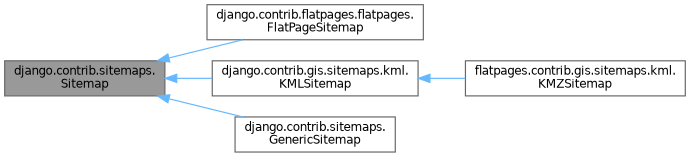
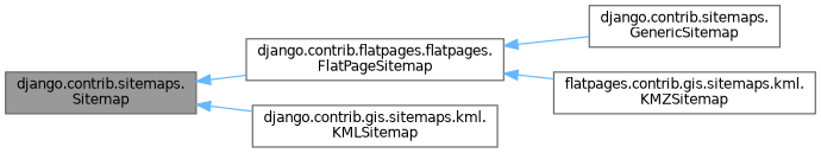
  digraph {
    rankdir=LR
    node [color=gray40 fillcolor=white fontname=Helvetica fontsize=10 shape=box style=filled]
    edge [color=steelblue1 dir=back fontname=Helvetica fontsize=10 labelfontname=Helvetica labelfontsize=10 style=solid]
    n1 [fillcolor=grey60 fontcolor=black height=0.2 label="django.contrib.sitemaps.\lSitemap" width=0.4]
    n2 [height=0.2 label="django.contrib.flatpages.flatpages.\lFlatPageSitemap" width=0.4]
    n3 [height=0.2 label="django.contrib.gis.sitemaps.kml.\lKMLSitemap" width=0.4]
    n4 [height=0.2 label="django.contrib.sitemaps.\lGenericSitemap" width=0.4]
    n5 [height=0.2 label="flatpages.contrib.gis.sitemaps.kml.\lKMZSitemap" width=0.4]
    n1 -> n2
    n1 -> n3
-   n1 -> n4
-   n3 -> n5
+   n2 -> n4
+   n2 -> n5
  }
